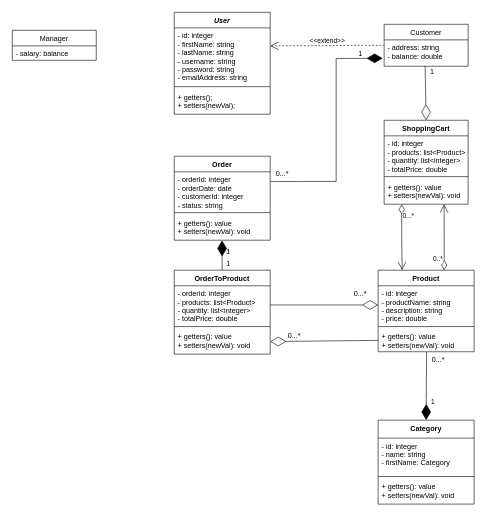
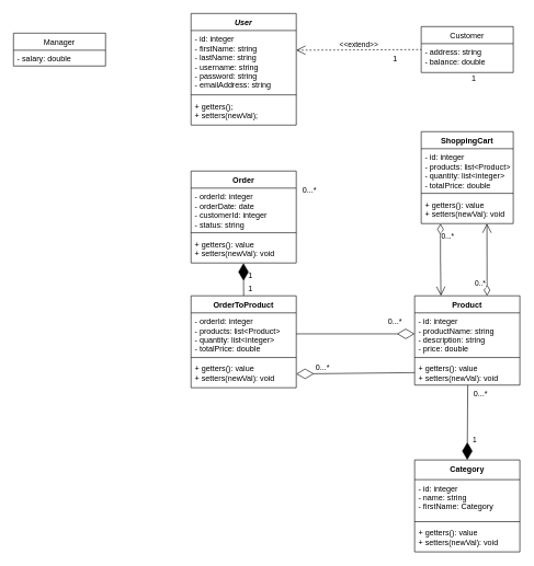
  <mxCell id="0" />
  <mxCell id="1" parent="0" />
  <mxCell id="2" value="User" style="swimlane;fontStyle=3;align=center;verticalAlign=top;childLayout=stackLayout;horizontal=1;startSize=26;horizontalStack=0;resizeParent=1;resizeParentMax=0;resizeLast=0;collapsible=1;marginBottom=0;" parent="1" vertex="1"><mxGeometry x="290" y="20" width="160" height="170" as="geometry" /></mxCell>
  <mxCell id="3" value="- id: integer&#10;- firstName: string&#10;- lastName: string&#10;- username: string&#10;- password: string&#10;- emailAddress: string" style="text;strokeColor=none;fillColor=none;align=left;verticalAlign=top;spacingLeft=4;spacingRight=4;overflow=hidden;rotatable=0;points=[[0,0.5],[1,0.5]];portConstraint=eastwest;" parent="2" vertex="1"><mxGeometry y="26" width="160" height="94" as="geometry" /></mxCell>
  <mxCell id="4" value="" style="line;strokeWidth=1;fillColor=none;align=left;verticalAlign=middle;spacingTop=-1;spacingLeft=3;spacingRight=3;rotatable=0;labelPosition=right;points=[];portConstraint=eastwest;" parent="2" vertex="1"><mxGeometry y="120" width="160" height="8" as="geometry" /></mxCell>
  <mxCell id="5" value="+ getters();&#10;+ setters(newVal);&#10;" style="text;strokeColor=none;fillColor=none;align=left;verticalAlign=top;spacingLeft=4;spacingRight=4;overflow=hidden;rotatable=0;points=[[0,0.5],[1,0.5]];portConstraint=eastwest;" parent="2" vertex="1"><mxGeometry y="128" width="160" height="42" as="geometry" /></mxCell>
  <mxCell id="6" value="Manager" style="swimlane;fontStyle=0;childLayout=stackLayout;horizontal=1;startSize=26;fillColor=none;horizontalStack=0;resizeParent=1;resizeParentMax=0;resizeLast=0;collapsible=1;marginBottom=0;" parent="1" vertex="1"><mxGeometry x="20" y="50" width="140" height="50" as="geometry" /></mxCell>
- <mxCell id="7" value="- salary: balance" style="text;strokeColor=none;fillColor=none;align=left;verticalAlign=top;spacingLeft=4;spacingRight=4;overflow=hidden;rotatable=0;points=[[0,0.5],[1,0.5]];portConstraint=eastwest;" parent="6" vertex="1"><mxGeometry y="26" width="140" height="24" as="geometry" /></mxCell>
+ <mxCell id="7" value="- salary: double" style="text;strokeColor=none;fillColor=none;align=left;verticalAlign=top;spacingLeft=4;spacingRight=4;overflow=hidden;rotatable=0;points=[[0,0.5],[1,0.5]];portConstraint=eastwest;" parent="6" vertex="1"><mxGeometry y="26" width="140" height="24" as="geometry" /></mxCell>
  <mxCell id="8" value="Customer" style="swimlane;fontStyle=0;childLayout=stackLayout;horizontal=1;startSize=26;fillColor=none;horizontalStack=0;resizeParent=1;resizeParentMax=0;resizeLast=0;collapsible=1;marginBottom=0;" parent="1" vertex="1"><mxGeometry x="640" y="40" width="140" height="70" as="geometry" /></mxCell>
  <mxCell id="9" value="- address: string&#10;- balance: double" style="text;strokeColor=none;fillColor=none;align=left;verticalAlign=top;spacingLeft=4;spacingRight=4;overflow=hidden;rotatable=0;points=[[0,0.5],[1,0.5]];portConstraint=eastwest;" parent="8" vertex="1"><mxGeometry y="26" width="140" height="44" as="geometry" /></mxCell>
  <mxCell id="10" value="&amp;lt;&amp;lt;extend&amp;gt;&amp;gt;" style="edgeStyle=none;html=1;startArrow=open;endArrow=none;startSize=12;verticalAlign=bottom;dashed=1;labelBackgroundColor=none;rounded=0;entryX=0;entryY=0.5;entryDx=0;entryDy=0;" parent="1" target="8" edge="1"><mxGeometry width="160" relative="1" as="geometry"><mxPoint x="450" y="76" as="sourcePoint" /><mxPoint x="620" y="74.5" as="targetPoint" /></mxGeometry></mxCell>
  <mxCell id="11" value="ShoppingCart" style="swimlane;fontStyle=1;align=center;verticalAlign=top;childLayout=stackLayout;horizontal=1;startSize=26;horizontalStack=0;resizeParent=1;resizeParentMax=0;resizeLast=0;collapsible=1;marginBottom=0;" parent="1" vertex="1"><mxGeometry x="640" y="200" width="140" height="140" as="geometry" /></mxCell>
  <mxCell id="12" value="- id: integer&#10;- products: list&lt;Product&gt;&#10;- quantity: list&lt;integer&gt;&#10;- totalPrice: double" style="text;strokeColor=none;fillColor=none;align=left;verticalAlign=top;spacingLeft=4;spacingRight=4;overflow=hidden;rotatable=0;points=[[0,0.5],[1,0.5]];portConstraint=eastwest;" parent="11" vertex="1"><mxGeometry y="26" width="140" height="64" as="geometry" /></mxCell>
  <mxCell id="13" value="" style="line;strokeWidth=1;fillColor=none;align=left;verticalAlign=middle;spacingTop=-1;spacingLeft=3;spacingRight=3;rotatable=0;labelPosition=right;points=[];portConstraint=eastwest;" parent="11" vertex="1"><mxGeometry y="90" width="140" height="8" as="geometry" /></mxCell>
  <mxCell id="14" value="+ getters(): value&#10;+ setters(newVal): void" style="text;strokeColor=none;fillColor=none;align=left;verticalAlign=top;spacingLeft=4;spacingRight=4;overflow=hidden;rotatable=0;points=[[0,0.5],[1,0.5]];portConstraint=eastwest;" parent="11" vertex="1"><mxGeometry y="98" width="140" height="42" as="geometry" /></mxCell>
  <mxCell id="15" value="Product" style="swimlane;fontStyle=1;align=center;verticalAlign=top;childLayout=stackLayout;horizontal=1;startSize=26;horizontalStack=0;resizeParent=1;resizeParentMax=0;resizeLast=0;collapsible=1;marginBottom=0;" parent="1" vertex="1"><mxGeometry x="630" y="450" width="160" height="136" as="geometry" /></mxCell>
  <mxCell id="16" value="- id: integer&#10;- productName: string&#10;- description: string&#10;- price: double" style="text;strokeColor=none;fillColor=none;align=left;verticalAlign=top;spacingLeft=4;spacingRight=4;overflow=hidden;rotatable=0;points=[[0,0.5],[1,0.5]];portConstraint=eastwest;" parent="15" vertex="1"><mxGeometry y="26" width="160" height="64" as="geometry" /></mxCell>
  <mxCell id="17" value="" style="line;strokeWidth=1;fillColor=none;align=left;verticalAlign=middle;spacingTop=-1;spacingLeft=3;spacingRight=3;rotatable=0;labelPosition=right;points=[];portConstraint=eastwest;" parent="15" vertex="1"><mxGeometry y="90" width="160" height="8" as="geometry" /></mxCell>
  <mxCell id="18" value="+ getters(): value&#10;+ setters(newVal): void" style="text;strokeColor=none;fillColor=none;align=left;verticalAlign=top;spacingLeft=4;spacingRight=4;overflow=hidden;rotatable=0;points=[[0,0.5],[1,0.5]];portConstraint=eastwest;" parent="15" vertex="1"><mxGeometry y="98" width="160" height="38" as="geometry" /></mxCell>
  <mxCell id="19" value="0...*" style="endArrow=open;html=1;endSize=12;startArrow=diamondThin;startSize=14;startFill=0;edgeStyle=orthogonalEdgeStyle;align=left;verticalAlign=bottom;rounded=0;entryX=0.25;entryY=0;entryDx=0;entryDy=0;exitX=0.209;exitY=1.006;exitDx=0;exitDy=0;exitPerimeter=0;" parent="1" source="14" target="15" edge="1"><mxGeometry x="-0.5" relative="1" as="geometry"><mxPoint x="670" y="350" as="sourcePoint" /><mxPoint x="720" y="390" as="targetPoint" /><mxPoint as="offset" /></mxGeometry></mxCell>
  <mxCell id="20" value="0..*" style="endArrow=open;html=1;endSize=12;startArrow=diamondThin;startSize=14;startFill=0;edgeStyle=orthogonalEdgeStyle;align=left;verticalAlign=bottom;rounded=0;exitX=0.688;exitY=0;exitDx=0;exitDy=0;exitPerimeter=0;entryX=0.714;entryY=1;entryDx=0;entryDy=0;entryPerimeter=0;" parent="1" source="15" target="14" edge="1"><mxGeometry x="-0.834" y="20" relative="1" as="geometry"><mxPoint x="660" y="410" as="sourcePoint" /><mxPoint x="740" y="350" as="targetPoint" /><mxPoint as="offset" /></mxGeometry></mxCell>
  <mxCell id="21" value="Category" style="swimlane;fontStyle=1;align=center;verticalAlign=top;childLayout=stackLayout;horizontal=1;startSize=30;horizontalStack=0;resizeParent=1;resizeParentMax=0;resizeLast=0;collapsible=1;marginBottom=0;" parent="1" vertex="1"><mxGeometry x="630" y="700" width="160" height="140" as="geometry" /></mxCell>
  <mxCell id="22" value="- id: integer&#10;- name: string&#10;- firstName: Category" style="text;strokeColor=none;fillColor=none;align=left;verticalAlign=top;spacingLeft=4;spacingRight=4;overflow=hidden;rotatable=0;points=[[0,0.5],[1,0.5]];portConstraint=eastwest;" parent="21" vertex="1"><mxGeometry y="30" width="160" height="60" as="geometry" /></mxCell>
  <mxCell id="23" value="" style="line;strokeWidth=1;fillColor=none;align=left;verticalAlign=middle;spacingTop=-1;spacingLeft=3;spacingRight=3;rotatable=0;labelPosition=right;points=[];portConstraint=eastwest;" parent="21" vertex="1"><mxGeometry y="90" width="160" height="8" as="geometry" /></mxCell>
  <mxCell id="24" value="+ getters(): value&#10;+ setters(newVal): void" style="text;strokeColor=none;fillColor=none;align=left;verticalAlign=top;spacingLeft=4;spacingRight=4;overflow=hidden;rotatable=0;points=[[0,0.5],[1,0.5]];portConstraint=eastwest;" parent="21" vertex="1"><mxGeometry y="98" width="160" height="42" as="geometry" /></mxCell>
  <mxCell id="25" value="" style="endArrow=diamondThin;endFill=1;endSize=24;html=1;rounded=0;entryX=0.5;entryY=0;entryDx=0;entryDy=0;exitX=0.505;exitY=1.004;exitDx=0;exitDy=0;exitPerimeter=0;" parent="1" source="18" target="21" edge="1"><mxGeometry width="160" relative="1" as="geometry"><mxPoint x="700" y="600" as="sourcePoint" /><mxPoint x="680" y="670" as="targetPoint" /></mxGeometry></mxCell>
  <mxCell id="26" value="1" style="edgeLabel;html=1;align=center;verticalAlign=middle;resizable=0;points=[];" parent="25" vertex="1" connectable="0"><mxGeometry x="0.399" y="3" relative="1" as="geometry"><mxPoint x="7" y="2" as="offset" /></mxGeometry></mxCell>
  <mxCell id="27" value="Order" style="swimlane;fontStyle=1;align=center;verticalAlign=top;childLayout=stackLayout;horizontal=1;startSize=26;horizontalStack=0;resizeParent=1;resizeParentMax=0;resizeLast=0;collapsible=1;marginBottom=0;" parent="1" vertex="1"><mxGeometry x="290" y="260" width="160" height="140" as="geometry" /></mxCell>
  <mxCell id="28" value="- orderId: integer&#10;- orderDate: date&#10;- customerId: integer&#10;- status: string&#10;" style="text;strokeColor=none;fillColor=none;align=left;verticalAlign=top;spacingLeft=4;spacingRight=4;overflow=hidden;rotatable=0;points=[[0,0.5],[1,0.5]];portConstraint=eastwest;" parent="27" vertex="1"><mxGeometry y="26" width="160" height="64" as="geometry" /></mxCell>
  <mxCell id="29" value="" style="line;strokeWidth=1;fillColor=none;align=left;verticalAlign=middle;spacingTop=-1;spacingLeft=3;spacingRight=3;rotatable=0;labelPosition=right;points=[];portConstraint=eastwest;" parent="27" vertex="1"><mxGeometry y="90" width="160" height="8" as="geometry" /></mxCell>
  <mxCell id="30" value="+ getters(): value&#10;+ setters(newVal): void" style="text;strokeColor=none;fillColor=none;align=left;verticalAlign=top;spacingLeft=4;spacingRight=4;overflow=hidden;rotatable=0;points=[[0,0.5],[1,0.5]];portConstraint=eastwest;" parent="27" vertex="1"><mxGeometry y="98" width="160" height="42" as="geometry" /></mxCell>
- <mxCell id="31" value="" style="endArrow=diamondThin;endFill=1;endSize=24;html=1;rounded=0;exitX=1.005;exitY=0.253;exitDx=0;exitDy=0;entryX=-0.017;entryY=0.697;entryDx=0;entryDy=0;entryPerimeter=0;exitPerimeter=0;" parent="1" source="28" target="9" edge="1"><mxGeometry width="160" relative="1" as="geometry"><mxPoint x="480" y="100" as="sourcePoint" /><mxPoint x="640" y="100" as="targetPoint" /><Array as="points"><mxPoint x="560" y="302" /><mxPoint x="560" y="97" /></Array></mxGeometry></mxCell>
  <mxCell id="32" value="1" style="text;html=1;align=center;verticalAlign=middle;resizable=0;points=[];autosize=1;strokeColor=none;fillColor=none;rotation=0;" parent="1" vertex="1"><mxGeometry x="590" y="80" width="20" height="20" as="geometry" /></mxCell>
  <mxCell id="33" value="0...*" style="text;html=1;align=center;verticalAlign=middle;resizable=0;points=[];autosize=1;strokeColor=none;fillColor=none;rotation=0;" parent="1" vertex="1"><mxGeometry x="450" y="280" width="40" height="20" as="geometry" /></mxCell>
  <mxCell id="34" value="OrderToProduct" style="swimlane;fontStyle=1;align=center;verticalAlign=top;childLayout=stackLayout;horizontal=1;startSize=26;horizontalStack=0;resizeParent=1;resizeParentMax=0;resizeLast=0;collapsible=1;marginBottom=0;" parent="1" vertex="1"><mxGeometry x="290" y="450" width="160" height="140" as="geometry" /></mxCell>
  <mxCell id="35" value="- orderId: integer&#10;- products: list&lt;Product&gt;&#10;- quantity: list&lt;integer&gt;&#10;- totalPrice: double" style="text;strokeColor=none;fillColor=none;align=left;verticalAlign=top;spacingLeft=4;spacingRight=4;overflow=hidden;rotatable=0;points=[[0,0.5],[1,0.5]];portConstraint=eastwest;" parent="34" vertex="1"><mxGeometry y="26" width="160" height="64" as="geometry" /></mxCell>
  <mxCell id="36" value="" style="line;strokeWidth=1;fillColor=none;align=left;verticalAlign=middle;spacingTop=-1;spacingLeft=3;spacingRight=3;rotatable=0;labelPosition=right;points=[];portConstraint=eastwest;" parent="34" vertex="1"><mxGeometry y="90" width="160" height="8" as="geometry" /></mxCell>
  <mxCell id="37" value="+ getters(): value&#10;+ setters(newVal): void" style="text;strokeColor=none;fillColor=none;align=left;verticalAlign=top;spacingLeft=4;spacingRight=4;overflow=hidden;rotatable=0;points=[[0,0.5],[1,0.5]];portConstraint=eastwest;" parent="34" vertex="1"><mxGeometry y="98" width="160" height="42" as="geometry" /></mxCell>
  <mxCell id="38" value="" style="endArrow=diamondThin;endFill=1;endSize=24;html=1;rounded=0;entryX=0.498;entryY=1.005;entryDx=0;entryDy=0;entryPerimeter=0;exitX=0.5;exitY=0;exitDx=0;exitDy=0;" parent="1" source="34" target="30" edge="1"><mxGeometry width="160" relative="1" as="geometry"><mxPoint x="245" y="460" as="sourcePoint" /><mxPoint x="405" y="460" as="targetPoint" /></mxGeometry></mxCell>
  <mxCell id="39" value="1" style="text;html=1;align=center;verticalAlign=middle;resizable=0;points=[];autosize=1;strokeColor=none;fillColor=none;" parent="1" vertex="1"><mxGeometry x="370" y="410" width="20" height="20" as="geometry" /></mxCell>
  <mxCell id="40" value="1" style="text;html=1;align=center;verticalAlign=middle;resizable=0;points=[];autosize=1;strokeColor=none;fillColor=none;" parent="1" vertex="1"><mxGeometry x="370" y="430" width="20" height="20" as="geometry" /></mxCell>
  <mxCell id="41" value="" style="endArrow=diamondThin;endFill=0;endSize=24;html=1;rounded=0;entryX=0;entryY=0.5;entryDx=0;entryDy=0;exitX=1;exitY=0.5;exitDx=0;exitDy=0;" parent="1" source="35" target="16" edge="1"><mxGeometry width="160" relative="1" as="geometry"><mxPoint x="450" y="500" as="sourcePoint" /><mxPoint x="610" y="500" as="targetPoint" /></mxGeometry></mxCell>
  <mxCell id="42" value="0...*" style="text;html=1;align=center;verticalAlign=middle;resizable=0;points=[];autosize=1;strokeColor=none;fillColor=none;" parent="1" vertex="1"><mxGeometry x="580" y="480" width="40" height="20" as="geometry" /></mxCell>
  <mxCell id="43" value="" style="endArrow=diamondThin;endFill=0;endSize=24;html=1;rounded=0;entryX=1;entryY=0.5;entryDx=0;entryDy=0;exitX=0;exitY=0.5;exitDx=0;exitDy=0;" parent="1" source="18" target="37" edge="1"><mxGeometry width="160" relative="1" as="geometry"><mxPoint x="520" y="460" as="sourcePoint" /><mxPoint x="680" y="460" as="targetPoint" /></mxGeometry></mxCell>
  <mxCell id="44" value="0...*" style="text;html=1;align=center;verticalAlign=middle;resizable=0;points=[];autosize=1;strokeColor=none;fillColor=none;" parent="1" vertex="1"><mxGeometry x="470" y="550" width="40" height="20" as="geometry" /></mxCell>
- <mxCell id="45" value="" style="endArrow=diamondThin;endFill=0;endSize=24;html=1;rounded=0;exitX=0.488;exitY=0.984;exitDx=0;exitDy=0;exitPerimeter=0;entryX=0.5;entryY=0;entryDx=0;entryDy=0;" parent="1" source="9" target="11" edge="1"><mxGeometry width="160" relative="1" as="geometry"><mxPoint x="700" y="140" as="sourcePoint" /><mxPoint x="860" y="140" as="targetPoint" /></mxGeometry></mxCell>
  <mxCell id="46" value="1" style="text;html=1;align=center;verticalAlign=middle;resizable=0;points=[];autosize=1;strokeColor=none;fillColor=none;" parent="1" vertex="1"><mxGeometry x="710" y="110" width="20" height="20" as="geometry" /></mxCell>
  <mxCell id="47" value="0...*" style="text;html=1;align=center;verticalAlign=middle;resizable=0;points=[];autosize=1;strokeColor=none;fillColor=none;" parent="1" vertex="1"><mxGeometry x="710" y="590" width="40" height="20" as="geometry" /></mxCell>
